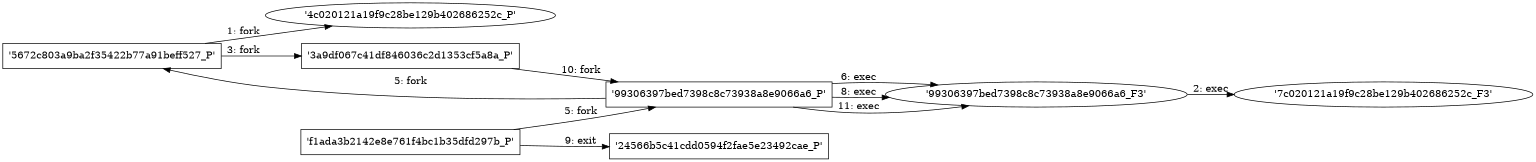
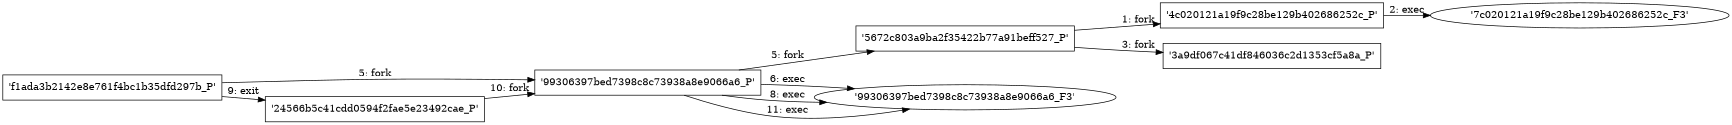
  digraph {
    engine=neato
    fixedsize=false
    fontsize=10
    nodesep=0.3
    rankdir=LR
    ranksep=0
    splines=true
    node [node_type=Process shape=box]
    "'5672c803a9ba2f35422b77a91beff527_P'"
-   "'4c020121a19f9c28be129b402686252c_P'" [shape=ellipse]
+   "'4c020121a19f9c28be129b402686252c_P'"
    "'3a9df067c41df846036c2d1353cf5a8a_P'"
    n4 [label="'7c020121a19f9c28be129b402686252c_F3'" node_type=File shape=ellipse]
    "'99306397bed7398c8c73938a8e9066a6_P'"
    "'99306397bed7398c8c73938a8e9066a6_F3'" [node_type=File shape=ellipse]
    "'f1ada3b2142e8e761f4bc1b35dfd297b_P'"
    "'24566b5c41cdd0594f2fae5e23492cae_P'"
    "'5672c803a9ba2f35422b77a91beff527_P'" -> "'4c020121a19f9c28be129b402686252c_P'" [label="1: fork"]
    "'5672c803a9ba2f35422b77a91beff527_P'" -> "'3a9df067c41df846036c2d1353cf5a8a_P'" [label="3: fork"]
-   "'99306397bed7398c8c73938a8e9066a6_F3'" -> n4 [label="2: exec"]
+   "'4c020121a19f9c28be129b402686252c_P'" -> n4 [label="2: exec"]
    "'99306397bed7398c8c73938a8e9066a6_P'" -> "'5672c803a9ba2f35422b77a91beff527_P'" [label="5: fork"]
    "'99306397bed7398c8c73938a8e9066a6_P'" -> "'99306397bed7398c8c73938a8e9066a6_F3'" [label="6: exec"]
    "'99306397bed7398c8c73938a8e9066a6_P'" -> "'99306397bed7398c8c73938a8e9066a6_F3'" [label="8: exec"]
    "'99306397bed7398c8c73938a8e9066a6_P'" -> "'99306397bed7398c8c73938a8e9066a6_F3'" [label="11: exec"]
    "'f1ada3b2142e8e761f4bc1b35dfd297b_P'" -> "'99306397bed7398c8c73938a8e9066a6_P'" [label="5: fork"]
    "'f1ada3b2142e8e761f4bc1b35dfd297b_P'" -> "'24566b5c41cdd0594f2fae5e23492cae_P'" [label="9: exit"]
-   "'3a9df067c41df846036c2d1353cf5a8a_P'" -> "'99306397bed7398c8c73938a8e9066a6_P'" [label="10: fork"]
+   "'24566b5c41cdd0594f2fae5e23492cae_P'" -> "'99306397bed7398c8c73938a8e9066a6_P'" [label="10: fork"]
  }
